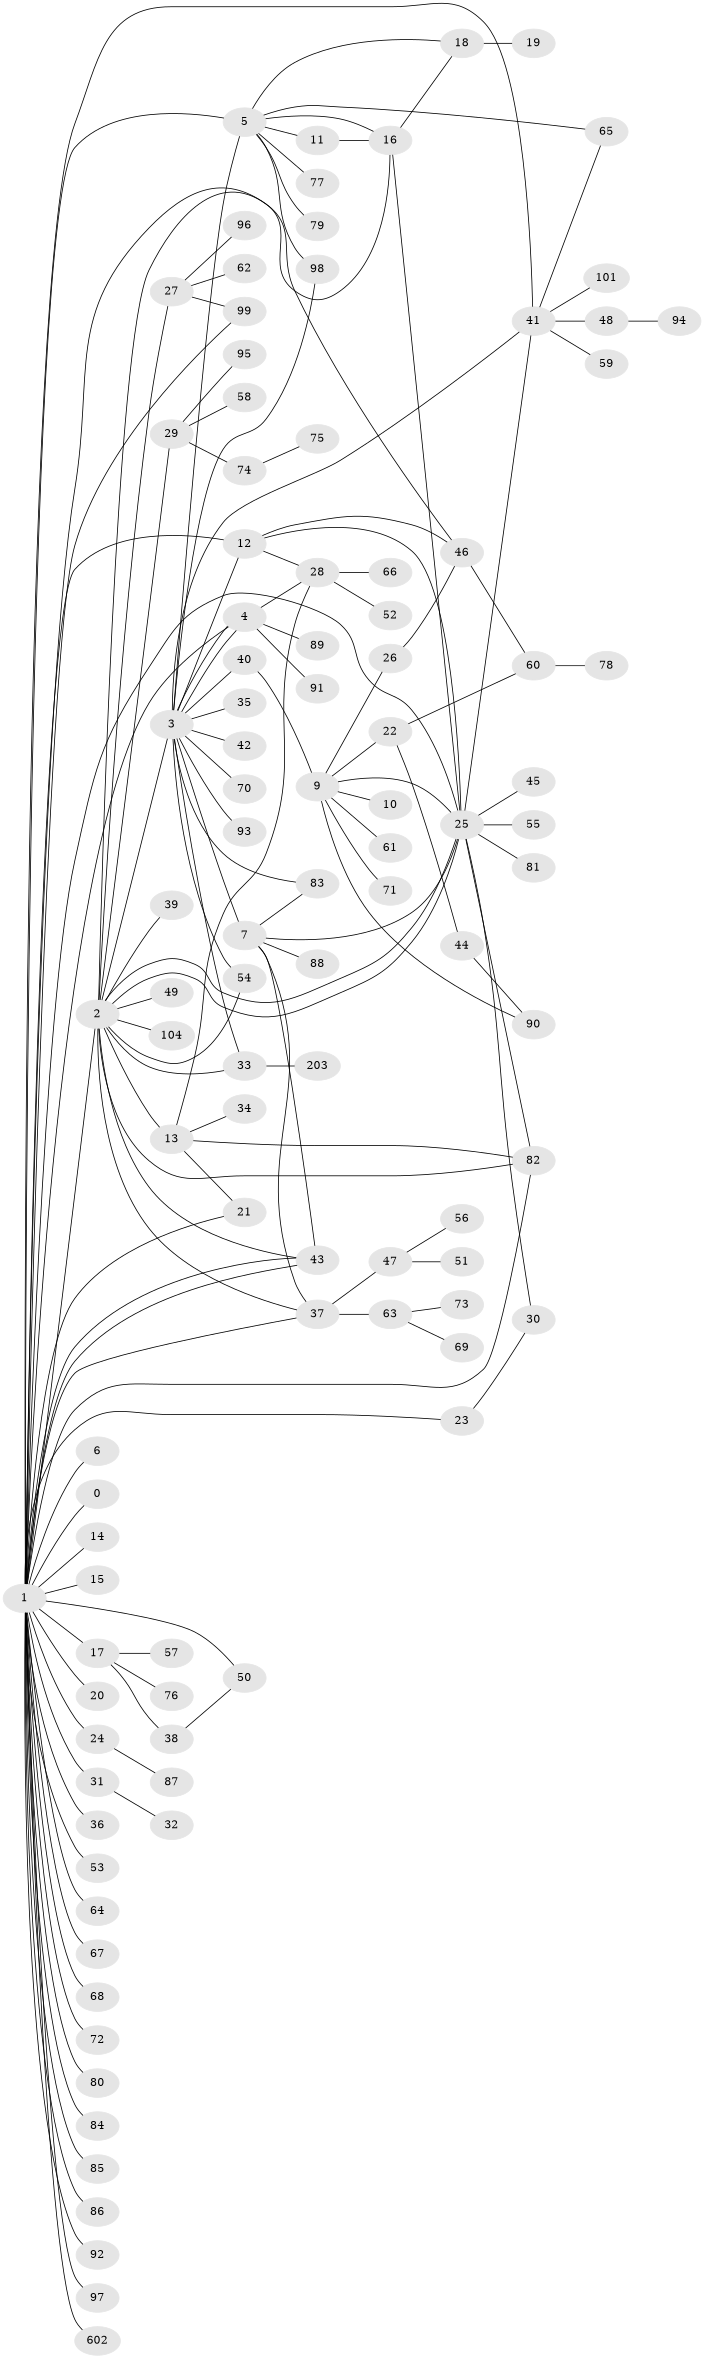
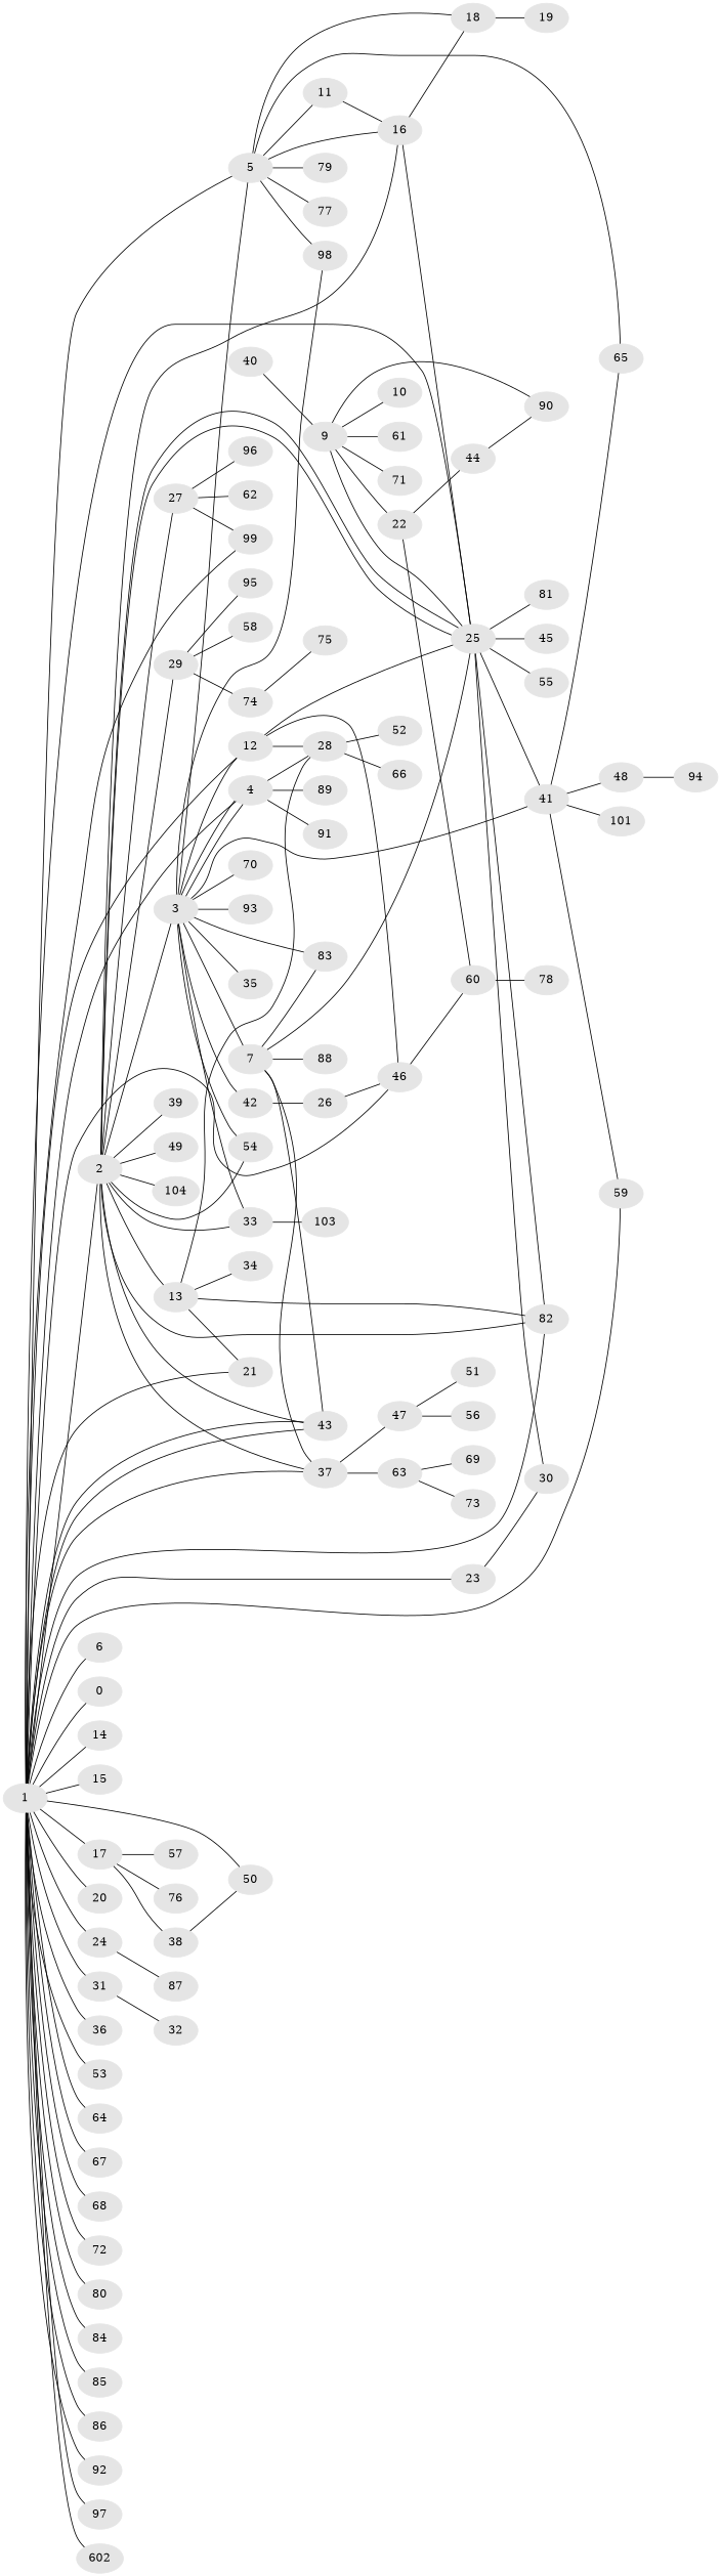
  graph {
    rankdir=LR
    node [color=gray90 style=filled]
    1
    2
    4
    5
    6
    n6 [label=0]
    12
    14
    15
    17
    20
    21
    23
    24
    25
    31
    36
    37
    41
    43
    46
    50
    53
    64
    67
    68
    72
    80
    82
    84
    85
    86
    92
    97
    99
    n36 [label=602]
    3
    13
    16
    27
    29
    33
    39
    49
    54
    104
    28
    89
    91
    98
    11
    18
    65
    77
    79
    38
    57
    76
    30
    87
    45
    55
    81
    32
    47
    63
    48
    59
    101
    60
    7
    35
    40
    42
    70
    83
    93
    34
    96
    62
    58
    74
    95
-   103 [label=203]
+   103
    88
    9
    52
    66
    19
    10
    22
    26
    61
    71
    90
    44
    78
    75
    51
    56
    69
    73
    94
    1 -- 2
    1 -- 4
    1 -- 5
    1 -- 6
    1 -- n6
    1 -- 12
    1 -- 14
    1 -- 15
    1 -- 17
    1 -- 20
    1 -- 21
    1 -- 23
    1 -- 24
    1 -- 25
    1 -- 31
    1 -- 36
    1 -- 37
-   1 -- 41
+   1 -- 59
    1 -- 43
    1 -- 43
    1 -- 46
    1 -- 50
    1 -- 53
    1 -- 64
    1 -- 67
    1 -- 68
    1 -- 72
    1 -- 80
    1 -- 82
    1 -- 84
    1 -- 85
    1 -- 86
    1 -- 92
    1 -- 97
    1 -- 99
    1 -- n36
    2 -- 25
    2 -- 25
    2 -- 37
    2 -- 43
    2 -- 82
    2 -- 3
    2 -- 13
    2 -- 16
    2 -- 27
    2 -- 29
    2 -- 33
    2 -- 39
    2 -- 49
    2 -- 54
    2 -- 104
    4 -- 28
    4 -- 89
    4 -- 91
    5 -- 16
    5 -- 98
    5 -- 11
    5 -- 18
    5 -- 65
    5 -- 77
    5 -- 79
    12 -- 25
    12 -- 46
    12 -- 28
    17 -- 38
    17 -- 57
    17 -- 76
    23 -- 30
    24 -- 87
    25 -- 41
    25 -- 82
    25 -- 30
    25 -- 45
    25 -- 55
    25 -- 81
    31 -- 32
    37 -- 47
    37 -- 63
    41 -- 65
    41 -- 48
    41 -- 59
    41 -- 101
    46 -- 60
    3 -- 4
    3 -- 4
    3 -- 5
    3 -- 12
    3 -- 41
    3 -- 33
    3 -- 54
    3 -- 98
    3 -- 7
    3 -- 35
-   3 -- 40
    3 -- 42
    3 -- 70
    3 -- 83
    3 -- 93
    13 -- 21
    13 -- 82
    13 -- 28
    13 -- 34
    16 -- 25
    16 -- 18
    27 -- 99
    27 -- 96
    27 -- 62
    29 -- 58
    29 -- 74
    29 -- 95
    33 -- 103
    28 -- 52
    28 -- 66
    11 -- 16
    18 -- 19
    38 -- 50
    47 -- 51
    47 -- 56
    63 -- 69
    63 -- 73
    48 -- 94
    60 -- 78
    7 -- 25
    7 -- 37
    7 -- 43
    7 -- 83
    7 -- 88
    40 -- 9
    74 -- 75
    9 -- 25
    9 -- 10
    9 -- 22
-   9 -- 26
+   42 -- 26
    9 -- 61
    9 -- 71
    9 -- 90
    22 -- 60
    22 -- 44
    26 -- 46
    44 -- 90
  }
